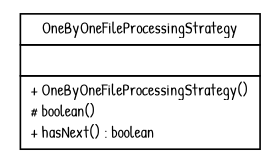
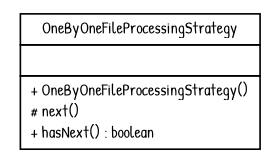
  digraph {
    nodesep=0.25
    ranksep=0.5
    fontname="Patrick Hand"
-   n1 [fontcolor=black fontname="Patrick Hand" fontsize=10.0 label=<<table title="com.github.mkolisnyk.muto.generator.filestrategies.OneByOneFileProcessingStrategy" border="0" cellborder="1" cellspacing="0" cellpadding="2" port="p" href="./OneByOneFileProcessingStrategy.html"> 		<tr><td><table border="0" cellspacing="0" cellpadding="1"> <tr><td align="center" balign="center"> OneByOneFileProcessingStrategy </td></tr> 		</table></td></tr> 		<tr><td><table border="0" cellspacing="0" cellpadding="1"> <tr><td align="left" balign="left">  </td></tr> 		</table></td></tr> 		<tr><td><table border="0" cellspacing="0" cellpadding="1"> <tr><td align="left" balign="left"> + OneByOneFileProcessingStrategy() </td></tr> <tr><td align="left" balign="left"> # boolean() </td></tr> <tr><td align="left" balign="left"> + hasNext() : boolean </td></tr> 		</table></td></tr> 		</table>> shape=plaintext]
+   n1 [fontcolor=black fontname="Patrick Hand" fontsize=10.0 label=<<table title="com.github.mkolisnyk.muto.generator.filestrategies.OneByOneFileProcessingStrategy" border="0" cellborder="1" cellspacing="0" cellpadding="2" port="p" href="./OneByOneFileProcessingStrategy.html"> 		<tr><td><table border="0" cellspacing="0" cellpadding="1"> <tr><td align="center" balign="center"> OneByOneFileProcessingStrategy </td></tr> 		</table></td></tr> 		<tr><td><table border="0" cellspacing="0" cellpadding="1"> <tr><td align="left" balign="left">  </td></tr> 		</table></td></tr> 		<tr><td><table border="0" cellspacing="0" cellpadding="1"> <tr><td align="left" balign="left"> + OneByOneFileProcessingStrategy() </td></tr> <tr><td align="left" balign="left"> # next() </td></tr> <tr><td align="left" balign="left"> + hasNext() : boolean </td></tr> 		</table></td></tr> 		</table>> shape=plaintext]
  }
